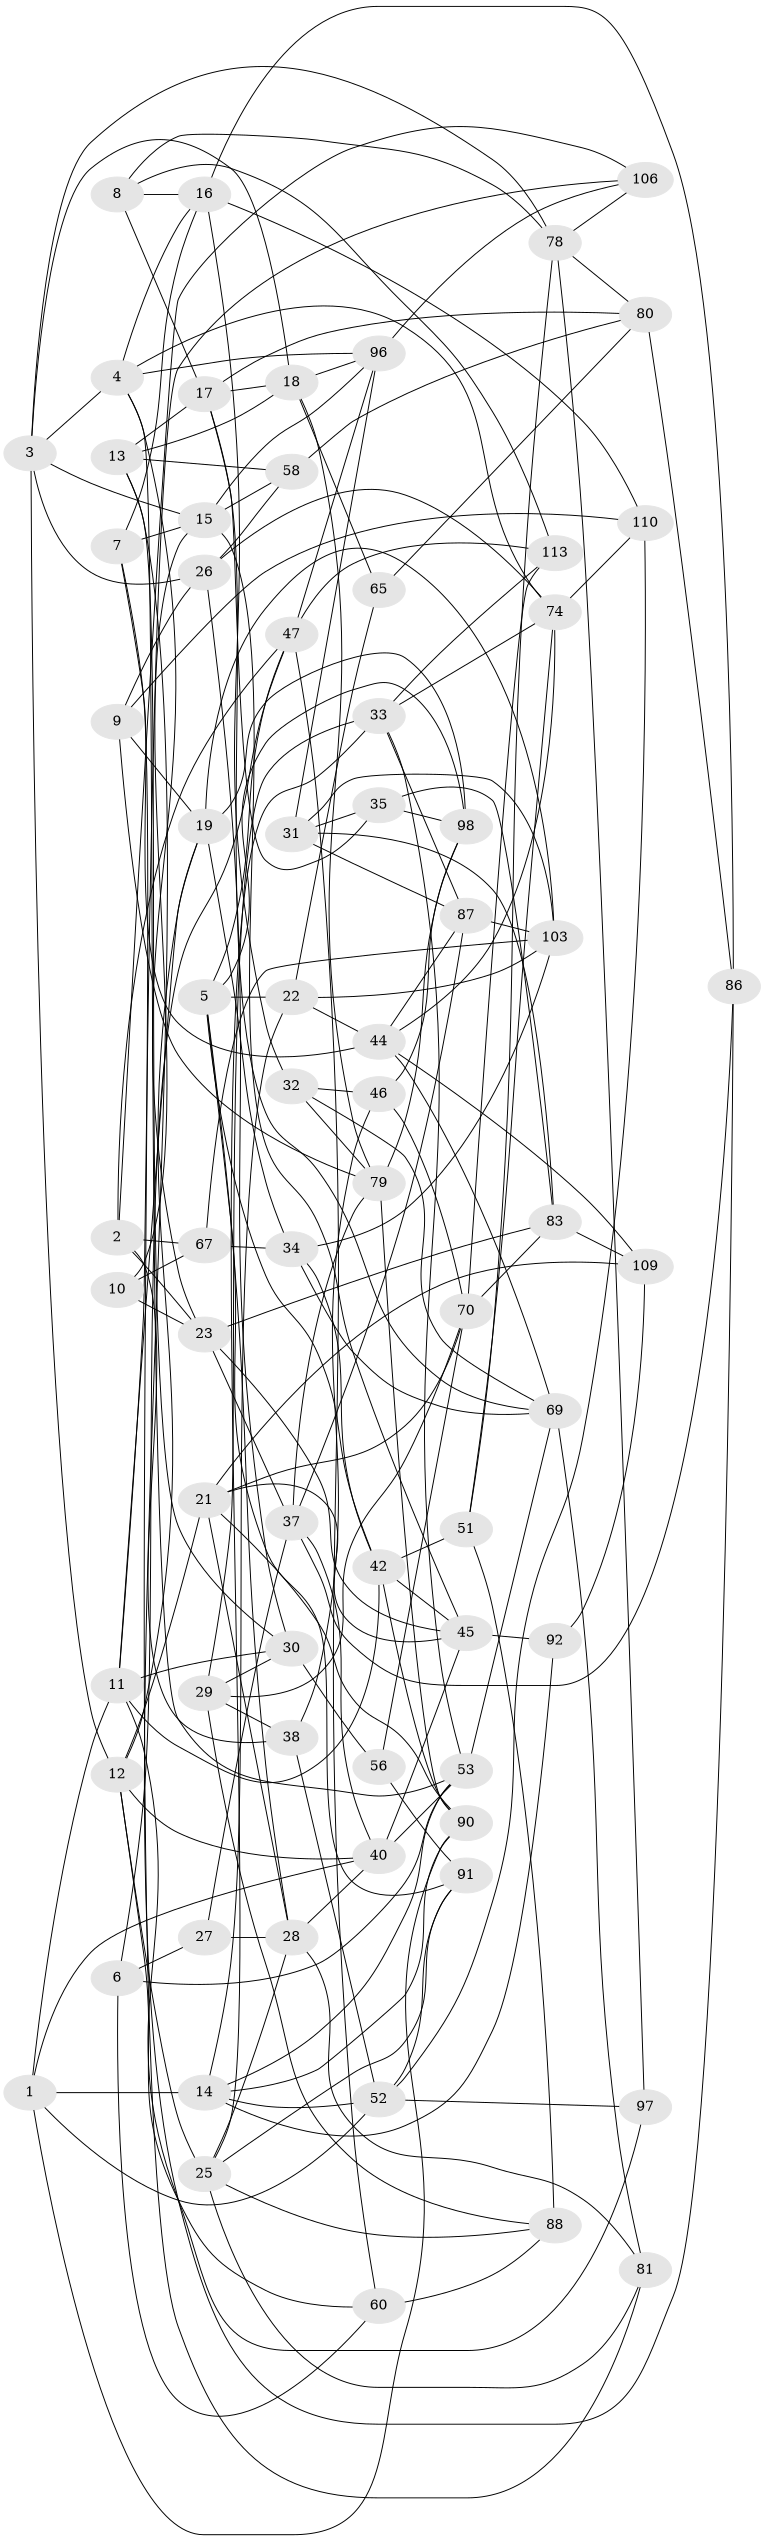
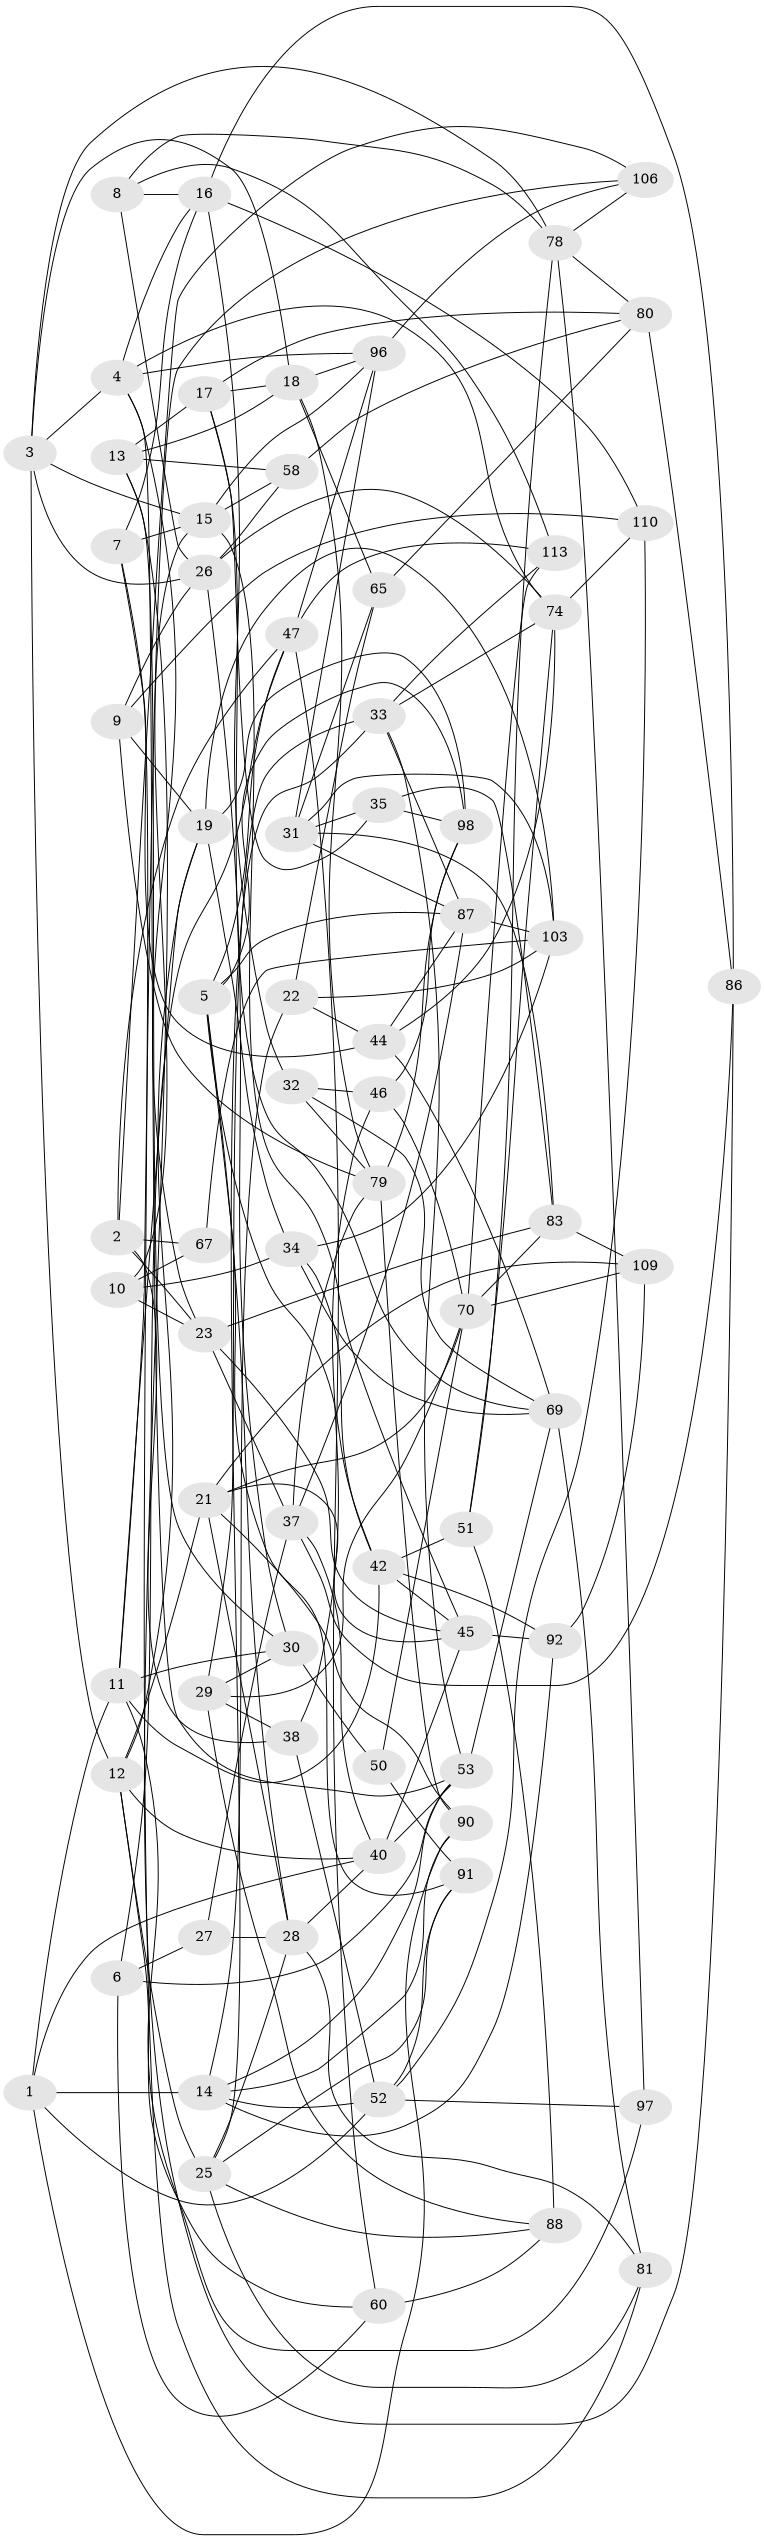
  graph {
    rankdir=LR
    node [color=gray90 style=filled]
    1 [super="+71"]
    11 [super="+85"]
    14 [super="+62"]
    40 [super="+63"]
    52 [super="+55"]
    90
    97
    106
    42 [super="+76"]
    19 [super="+54"]
    30 [super="+75"]
    53 [super="+96"]
    22
    92
    45 [super="+48"]
    91
    110
    2 [super="+39"]
    23 [super="+108"]
    38
    47 [super="+56"]
    67
    83 [super="+84"]
    37 [super="+82"]
    34 [super="+100"]
    69 [super="+93"]
    103 [super="+111"]
    46
    n29 [label=96 super="+73"]
    60
    113
    3 [super="+61"]
    4 [super="+64"]
    12 [super="+95"]
    15 [super="+104"]
    18 [super="+43"]
    26 [super="+49"]
    78 [super="+105"]
    16 [super="+99"]
    74 [super="+107"]
    21 [super="+24"]
    25 [super="+36"]
    58
    79 [super="+112"]
    65
    80 [super="+89"]
    86
    32
    5 [super="+59"]
    28 [super="+94"]
    87 [super="+101"]
    98
    81
    51
    6
    27
    88
    7
    44 [super="+57"]
    109
    8
    9
    10
-   50 [label=56]
+   50
    70 [super="+77"]
    33 [super="+102"]
    13 [super="+20"]
    17 [super="+72"]
    35
    29 [super="+68"]
    31 [super="+41"]
    1 -- 11
    1 -- 14
    1 -- 40
    1 -- 52
    1 -- 90
    11 -- 97
    11 -- 106
    11 -- 42
    11 -- 19
    11 -- 30
    14 -- 52
    14 -- 90
    14 -- 53
    14 -- 22
    14 -- 92
    40 -- 53
    40 -- 45
    52 -- 97
    52 -- 91
    52 -- 110
-   42 -- 90
+   42 -- 92
    42 -- 45
    42 -- 51
    19 -- 34
    19 -- 103
    19 -- 98
    30 -- 50
    53 -- 69
    22 -- 103
    22 -- 65
    22 -- 44
    92 -- 109
    45 -- 92
    2 -- 106
    2 -- 23
    2 -- 38
    2 -- 47
    2 -- 67
    23 -- 45
    23 -- 83
    23 -- 37
    38 -- 52
    38 -- 46
    47 -- n29
    47 -- 60
    47 -- 113
    67 -- 103
    83 -- 109
    37 -- 40
    37 -- 79
    37 -- 86
    37 -- 87
    34 -- 42
    34 -- 69
    34 -- 103
    69 -- 81
    46 -- 98
    46 -- 70
    n29 -- 106
    60 -- 88
    3 -- 4
    3 -- 12
    3 -- 15
    3 -- 18
    3 -- 26
    3 -- 78
    4 -- 53
    4 -- 23
    4 -- n29
    4 -- 16
    4 -- 74
    12 -- 40
    12 -- 19
    12 -- 60
    12 -- 21
    12 -- 25
    15 -- 45
    15 -- n29
    15 -- 58
    18 -- n29
    18 -- 79
    18 -- 65
    26 -- 30
    26 -- 74
    26 -- 58
    78 -- 97
    78 -- 106
    78 -- 80
    16 -- 110
    16 -- 86
    16 -- 32
    74 -- 110
    21 -- 90
    21 -- 45
    21 -- 28
    21 -- 109
    21 -- 70
    25 -- 91
    25 -- 28
    25 -- 81
    25 -- 88
    25 -- 33
    58 -- 80
    79 -- 90
    79 -- 98
    65 -- 80
    80 -- 86
    32 -- 69
    32 -- 46
    32 -- 79
    5 -- 42
    5 -- 91
    5 -- 47
    5 -- 28
-   5 -- 22
+   5 -- 87
    5 -- 98
    28 -- 40
    28 -- 81
    87 -- 103
    51 -- 78
    51 -- 74
    51 -- 88
    6 -- 53
    6 -- 47
    6 -- 60
    6 -- 27
    27 -- 37
    27 -- 28
    7 -- 15
    7 -- 16
    7 -- 81
    7 -- 44
    44 -- 69
    44 -- 74
    44 -- 87
-   44 -- 109
+   70 -- 109
    8 -- 113
-   8 -- 17
+   8 -- 26
    8 -- 78
    8 -- 16
    9 -- 19
    9 -- 110
    9 -- 26
    9 -- 79
    10 -- 23
    10 -- 67
-   67 -- 34
+   10 -- 34
    10 -- 15
    50 -- 91
    50 -- 70 [weight=2]
    70 -- 83
    70 -- 113
    33 -- 53
    33 -- 113
    33 -- 74
    33 -- 87
    13 -- 30 [weight=2]
    13 -- 18
    13 -- 58
    13 -- 86
    13 -- 17
    17 -- 69
    17 -- 18
    17 -- 80 [weight=2]
    17 -- 35
    35 -- 83
    35 -- 98
    29 -- 30
    29 -- 38
    29 -- 88
    29 -- 70
    29 -- 33
    31 -- 83
    31 -- 103
    31 -- n29
+   31 -- 65
    31 -- 87
    31 -- 35
  }
